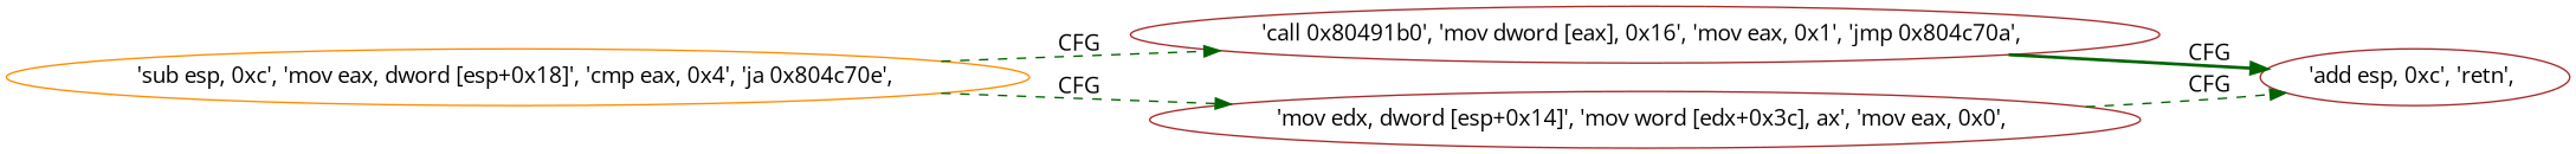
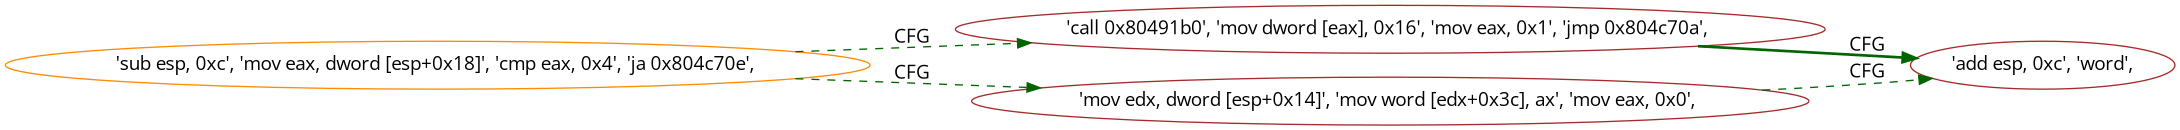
  digraph {
    rankdir=LR
    fontname="Open Sans"
    node [color=brown fontname="Open Sans"]
    edge [color=darkgreen style=dashed fontname="Open Sans"]
    n1 [label="'sub esp, 0xc', 'mov eax, dword [esp+0x18]', 'cmp eax, 0x4', 'ja 0x804c70e', " color=darkorange]
    n2 [label="'call 0x80491b0', 'mov dword [eax], 0x16', 'mov eax, 0x1', 'jmp 0x804c70a', "]
    n3 [label="'mov edx, dword [esp+0x14]', 'mov word [edx+0x3c], ax', 'mov eax, 0x0', "]
-   n4 [label="'add esp, 0xc', 'retn', "]
+   n4 [label="'add esp, 0xc', 'word',"]
    n1 -> n2 [label=CFG]
    n1 -> n3 [label=CFG]
    n2 -> n4 [label=CFG style=bold]
    n3 -> n4 [label=CFG]
  }
